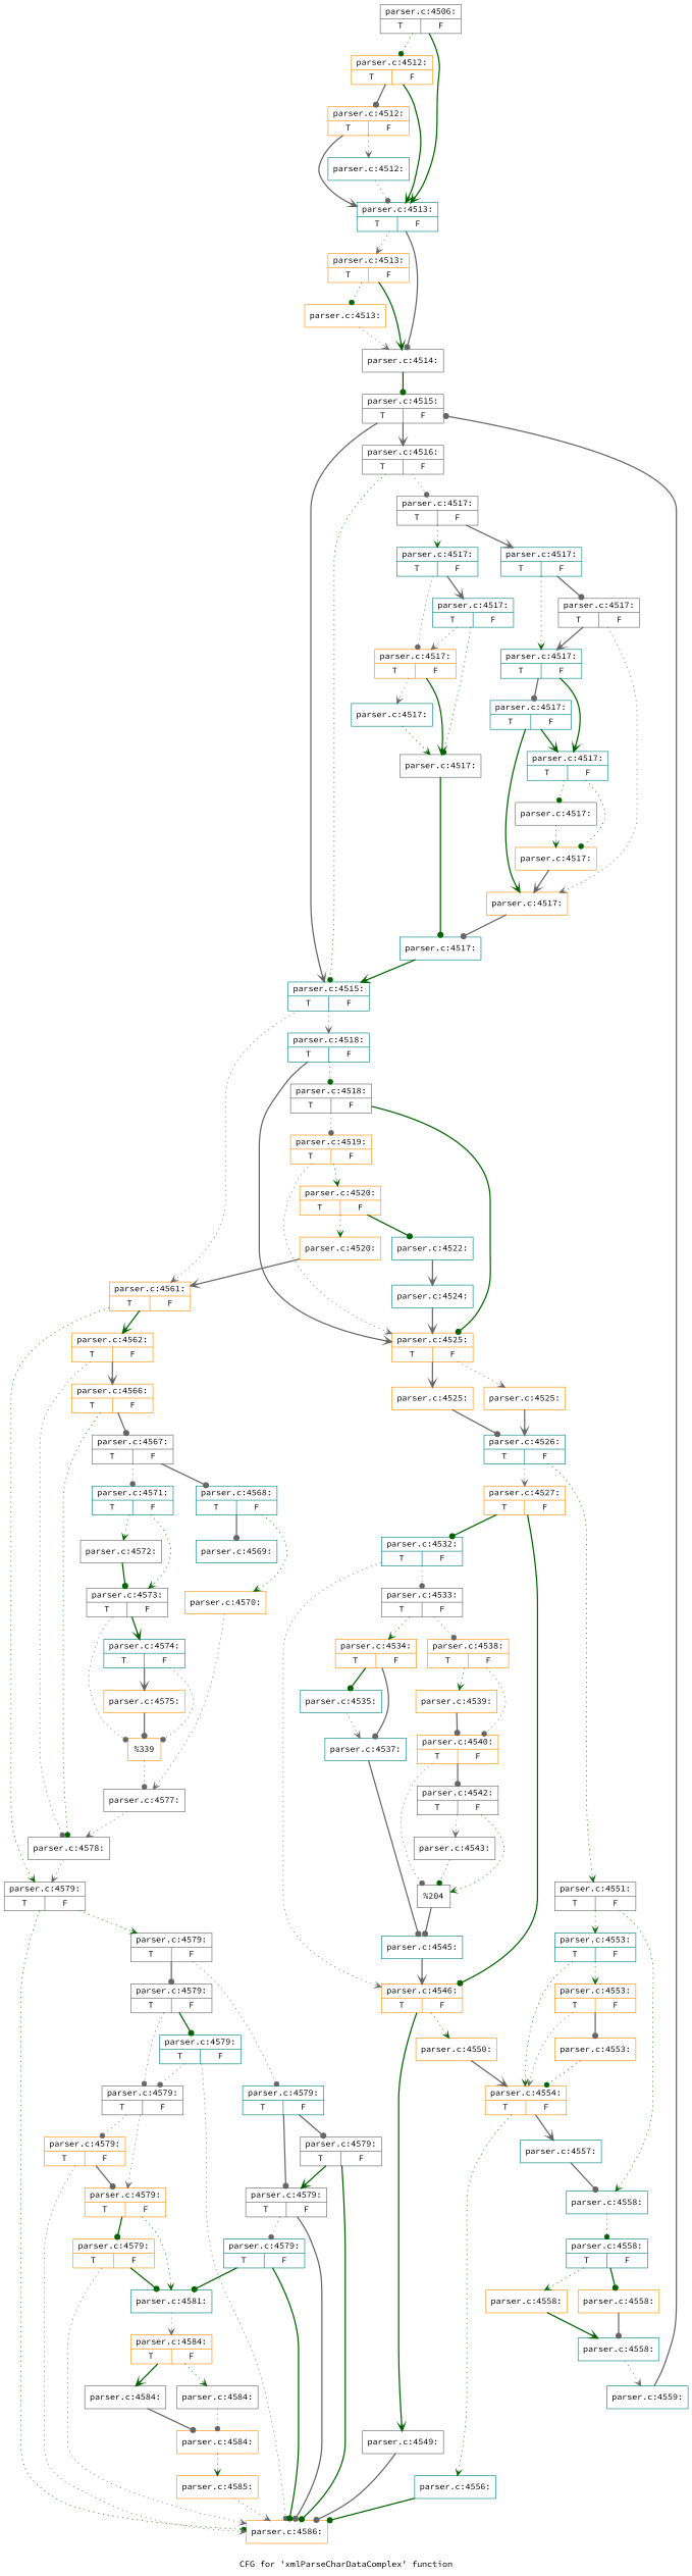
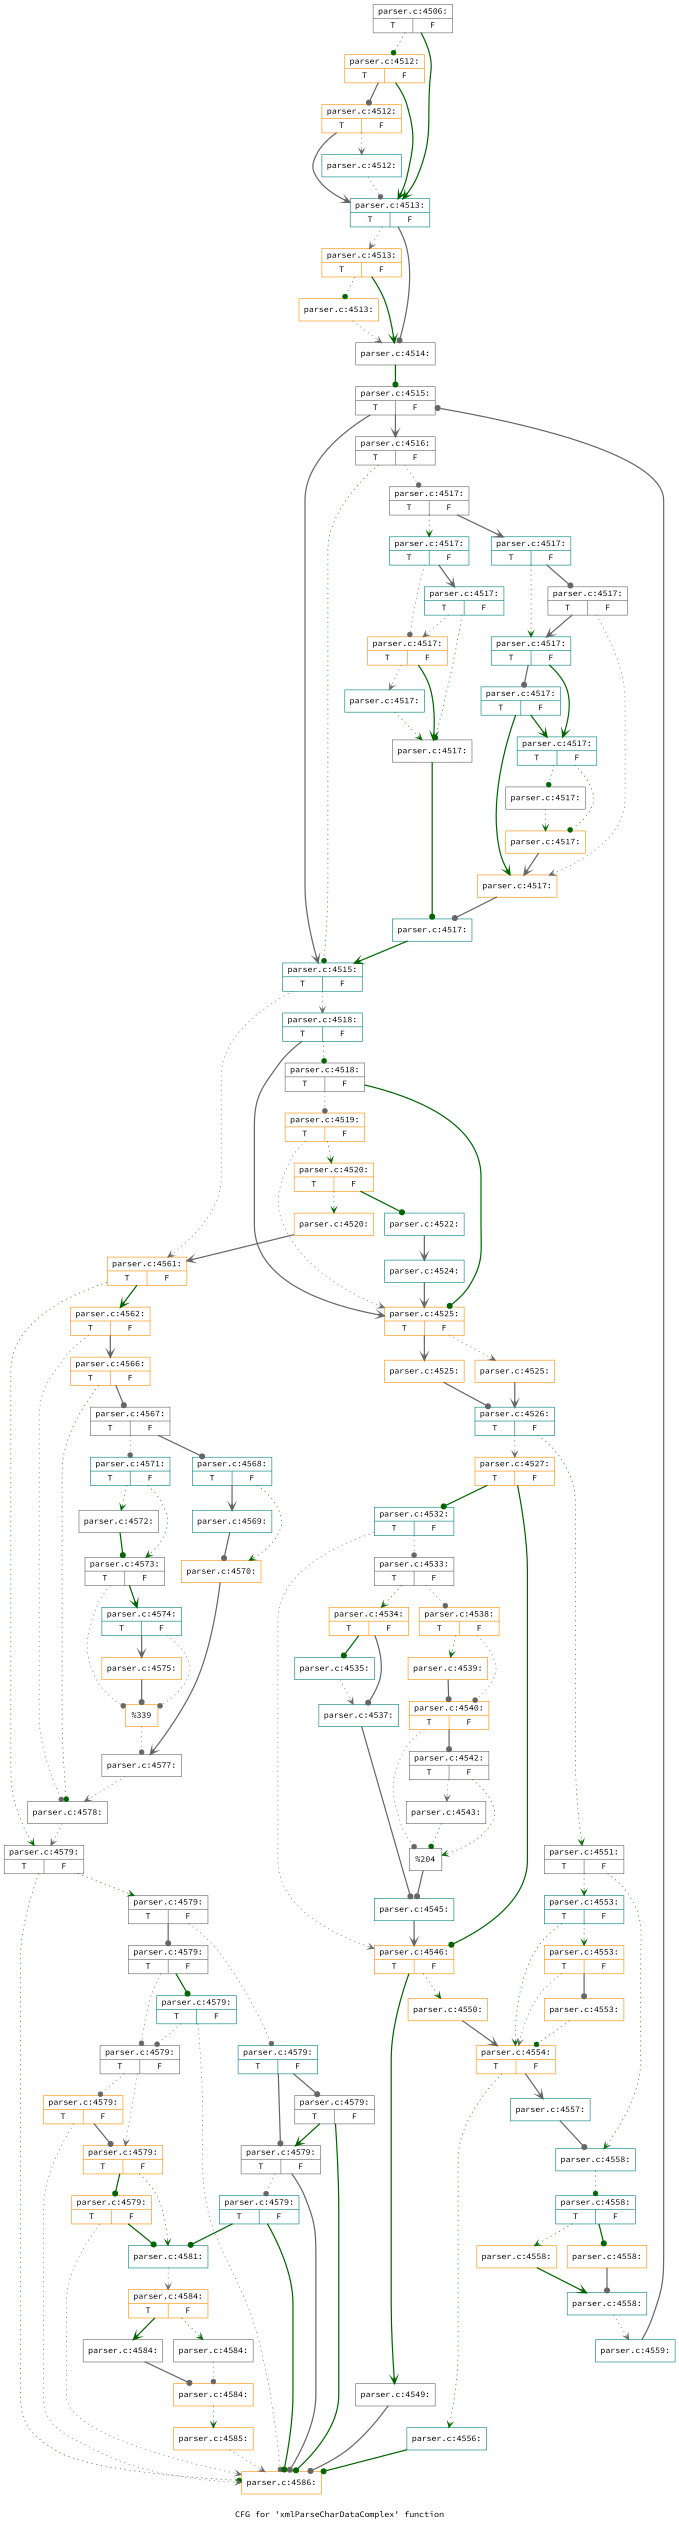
  digraph {
    fontname="Source Code Pro"
    label="CFG for 'xmlParseCharDataComplex' function"
    node [color=darkorange fontname="Source Code Pro" shape=record]
    edge [arrowhead=vee color=gray40 fontname="Source Code Pro" style=dotted]
    n1 [color=gray40 label="{parser.c:4506:|{<s0>T|<s1>F}}"]
    n2 [label="{parser.c:4512:|{<s0>T|<s1>F}}"]
    n3 [color=teal label="{parser.c:4513:|{<s0>T|<s1>F}}"]
    n4 [label="{parser.c:4512:|{<s0>T|<s1>F}}"]
    n5 [label="{parser.c:4513:|{<s0>T|<s1>F}}"]
    n6 [color=gray40 label="{parser.c:4514:}"]
    n7 [color=teal label="{parser.c:4512:}"]
    n8 [label="{parser.c:4513:}"]
    n9 [color=gray40 label="{parser.c:4515:|{<s0>T|<s1>F}}"]
    n10 [color=gray40 label="{parser.c:4516:|{<s0>T|<s1>F}}"]
    n11 [color=teal label="{parser.c:4515:|{<s0>T|<s1>F}}"]
    n12 [color=gray40 label="{parser.c:4517:|{<s0>T|<s1>F}}"]
    n13 [color=teal label="{parser.c:4518:|{<s0>T|<s1>F}}"]
    n14 [label="{parser.c:4561:|{<s0>T|<s1>F}}"]
    n15 [color=teal label="{parser.c:4517:|{<s0>T|<s1>F}}"]
    n16 [color=teal label="{parser.c:4517:|{<s0>T|<s1>F}}"]
    n17 [color=gray40 label="{parser.c:4518:|{<s0>T|<s1>F}}"]
    n18 [label="{parser.c:4525:|{<s0>T|<s1>F}}"]
    n19 [label="{parser.c:4562:|{<s0>T|<s1>F}}"]
    n20 [color=gray40 label="{parser.c:4579:|{<s0>T|<s1>F}}"]
    n21 [color=teal label="{parser.c:4517:|{<s0>T|<s1>F}}"]
    n22 [label="{parser.c:4517:|{<s0>T|<s1>F}}"]
    n23 [color=gray40 label="{parser.c:4517:|{<s0>T|<s1>F}}"]
    n24 [color=teal label="{parser.c:4517:|{<s0>T|<s1>F}}"]
    n25 [color=gray40 label="{parser.c:4517:}"]
    n26 [color=teal label="{parser.c:4517:}"]
    n27 [label="{parser.c:4517:}"]
    n28 [color=teal label="{parser.c:4517:|{<s0>T|<s1>F}}"]
    n29 [color=teal label="{parser.c:4517:|{<s0>T|<s1>F}}"]
    n30 [color=teal label="{parser.c:4517:}"]
    n31 [color=gray40 label="{parser.c:4517:}"]
    n32 [label="{parser.c:4517:}"]
    n33 [label="{parser.c:4519:|{<s0>T|<s1>F}}"]
    n34 [label="{parser.c:4525:}"]
    n35 [label="{parser.c:4525:}"]
    n36 [label="{parser.c:4566:|{<s0>T|<s1>F}}"]
    n37 [color=gray40 label="{parser.c:4578:}"]
    n38 [label="{parser.c:4586:}"]
    n39 [color=gray40 label="{parser.c:4579:|{<s0>T|<s1>F}}"]
    n40 [label="{parser.c:4520:|{<s0>T|<s1>F}}"]
    n41 [color=teal label="{parser.c:4526:|{<s0>T|<s1>F}}"]
    n42 [label="{parser.c:4520:}"]
    n43 [color=teal label="{parser.c:4522:}"]
    n44 [color=teal label="{parser.c:4524:}"]
    n45 [label="{parser.c:4527:|{<s0>T|<s1>F}}"]
    n46 [color=gray40 label="{parser.c:4551:|{<s0>T|<s1>F}}"]
    n47 [color=teal label="{parser.c:4532:|{<s0>T|<s1>F}}"]
    n48 [label="{parser.c:4546:|{<s0>T|<s1>F}}"]
    n49 [color=teal label="{parser.c:4553:|{<s0>T|<s1>F}}"]
    n50 [color=teal label="{parser.c:4558:}"]
    n51 [color=gray40 label="{parser.c:4533:|{<s0>T|<s1>F}}"]
    n52 [color=gray40 label="{parser.c:4549:}"]
    n53 [label="{parser.c:4550:}"]
    n54 [label="{parser.c:4553:|{<s0>T|<s1>F}}"]
    n55 [label="{parser.c:4554:|{<s0>T|<s1>F}}"]
    n56 [color=teal label="{parser.c:4558:|{<s0>T|<s1>F}}"]
    n57 [label="{parser.c:4534:|{<s0>T|<s1>F}}"]
    n58 [label="{parser.c:4538:|{<s0>T|<s1>F}}"]
    n59 [color=teal label="{parser.c:4535:}"]
    n60 [color=teal label="{parser.c:4537:}"]
    n61 [label="{parser.c:4539:}"]
    n62 [label="{parser.c:4540:|{<s0>T|<s1>F}}"]
    n63 [color=teal label="{parser.c:4545:}"]
    n64 [color=gray40 label="{parser.c:4542:|{<s0>T|<s1>F}}"]
    n65 [color=gray40 label="{%204}"]
    n66 [color=gray40 label="{parser.c:4543:}"]
    n67 [label="{parser.c:4553:}"]
    n68 [color=teal label="{parser.c:4556:}"]
    n69 [color=teal label="{parser.c:4557:}"]
    n70 [label="{parser.c:4558:}"]
    n71 [label="{parser.c:4558:}"]
    n72 [color=teal label="{parser.c:4558:}"]
    n73 [color=teal label="{parser.c:4559:}"]
    n74 [color=gray40 label="{parser.c:4567:|{<s0>T|<s1>F}}"]
    n75 [color=teal label="{parser.c:4579:|{<s0>T|<s1>F}}"]
    n76 [color=gray40 label="{parser.c:4579:|{<s0>T|<s1>F}}"]
    n77 [color=teal label="{parser.c:4568:|{<s0>T|<s1>F}}"]
    n78 [color=teal label="{parser.c:4571:|{<s0>T|<s1>F}}"]
    n79 [color=teal label="{parser.c:4569:}"]
    n80 [label="{parser.c:4570:}"]
    n81 [color=gray40 label="{parser.c:4572:}"]
    n82 [color=gray40 label="{parser.c:4573:|{<s0>T|<s1>F}}"]
    n83 [color=gray40 label="{parser.c:4577:}"]
    n84 [color=teal label="{parser.c:4574:|{<s0>T|<s1>F}}"]
    n85 [label="{%339}"]
    n86 [label="{parser.c:4575:}"]
    n87 [color=gray40 label="{parser.c:4579:|{<s0>T|<s1>F}}"]
    n88 [color=gray40 label="{parser.c:4579:|{<s0>T|<s1>F}}"]
    n89 [color=teal label="{parser.c:4579:|{<s0>T|<s1>F}}"]
    n90 [color=gray40 label="{parser.c:4579:|{<s0>T|<s1>F}}"]
    n91 [color=teal label="{parser.c:4579:|{<s0>T|<s1>F}}"]
    n92 [label="{parser.c:4579:|{<s0>T|<s1>F}}"]
    n93 [label="{parser.c:4579:|{<s0>T|<s1>F}}"]
    n94 [color=teal label="{parser.c:4581:}"]
    n95 [label="{parser.c:4584:|{<s0>T|<s1>F}}"]
    n96 [color=gray40 label="{parser.c:4584:}"]
    n97 [color=gray40 label="{parser.c:4584:}"]
    n98 [label="{parser.c:4579:|{<s0>T|<s1>F}}"]
    n99 [label="{parser.c:4584:}"]
    n100 [label="{parser.c:4585:}"]
    n1 -> n2 [arrowhead=dot color=darkgreen]
    n1 -> n3 [color=darkgreen style=bold]
    n2 -> n3 [color=darkgreen style=bold]
    n2 -> n4 [arrowhead=dot style=bold]
    n3 -> n5
    n3 -> n6 [arrowhead=dot style=bold]
    n4 -> n3 [style=bold]
    n4 -> n7
    n5 -> n6 [color=darkgreen style=bold]
    n5 -> n8 [arrowhead=dot color=darkgreen]
    n6 -> n9 [arrowhead=dot color=darkgreen style=bold]
    n7 -> n3 [arrowhead=dot]
    n8 -> n6
    n9 -> n10 [style=bold]
    n9 -> n11 [style=bold]
    n10 -> n11 [arrowhead=dot color=darkgreen]
    n10 -> n12 [arrowhead=dot]
    n11 -> n13
    n11 -> n14
    n12 -> n15 [color=darkgreen]
    n12 -> n16 [style=bold]
    n13 -> n17 [arrowhead=dot color=darkgreen]
    n13 -> n18 [style=bold]
    n14 -> n19 [color=darkgreen style=bold]
    n14 -> n20 [color=darkgreen]
    n15 -> n21 [style=bold]
    n15 -> n22 [arrowhead=dot]
    n16 -> n23 [arrowhead=dot style=bold]
    n16 -> n24 [color=darkgreen]
    n17 -> n18 [arrowhead=dot color=darkgreen style=bold]
    n17 -> n33 [arrowhead=dot]
    n18 -> n34
    n18 -> n35 [style=bold]
    n19 -> n36 [style=bold]
    n19 -> n37 [arrowhead=dot]
    n20 -> n38 [arrowhead=dot color=darkgreen]
    n20 -> n39 [color=darkgreen]
    n21 -> n22
    n21 -> n25 [arrowhead=dot color=darkgreen]
    n22 -> n25 [color=darkgreen style=bold]
    n22 -> n26
    n23 -> n24 [style=bold]
    n23 -> n27
    n24 -> n28 [arrowhead=dot style=bold]
    n24 -> n29 [color=darkgreen style=bold]
    n25 -> n30 [arrowhead=dot color=darkgreen style=bold]
    n26 -> n25 [color=darkgreen]
    n27 -> n30 [arrowhead=dot style=bold]
    n28 -> n27 [color=darkgreen style=bold]
    n28 -> n29 [color=darkgreen style=bold]
    n29 -> n31 [arrowhead=dot color=darkgreen]
    n29 -> n32 [arrowhead=dot color=darkgreen]
    n30 -> n11 [color=darkgreen style=bold]
    n31 -> n32 [color=darkgreen]
    n32 -> n27 [style=bold]
    n33 -> n18
    n33 -> n40 [color=darkgreen]
    n34 -> n41 [style=bold]
    n35 -> n41 [arrowhead=dot style=bold]
    n36 -> n37 [arrowhead=dot color=darkgreen]
    n36 -> n74 [arrowhead=dot style=bold]
    n37 -> n20
    n39 -> n75 [arrowhead=dot]
    n39 -> n76 [arrowhead=dot style=bold]
    n40 -> n42 [color=darkgreen]
    n40 -> n43 [arrowhead=dot color=darkgreen style=bold]
    n41 -> n45
    n41 -> n46 [color=darkgreen]
    n42 -> n14 [style=bold]
    n43 -> n44 [style=bold]
    n44 -> n18 [style=bold]
    n45 -> n47 [arrowhead=dot color=darkgreen style=bold]
    n45 -> n48 [arrowhead=dot color=darkgreen style=bold]
    n46 -> n49 [color=darkgreen]
    n46 -> n50 [color=darkgreen]
    n47 -> n48
    n47 -> n51 [arrowhead=dot]
    n48 -> n52 [color=darkgreen style=bold]
    n48 -> n53 [color=darkgreen]
    n49 -> n54 [color=darkgreen]
    n49 -> n55 [color=darkgreen]
    n50 -> n56 [arrowhead=dot color=darkgreen]
    n51 -> n57 [color=darkgreen]
    n51 -> n58 [arrowhead=dot]
    n52 -> n38 [arrowhead=dot style=bold]
    n53 -> n55 [style=bold]
    n54 -> n55
    n54 -> n67 [arrowhead=dot style=bold]
    n55 -> n68 [color=darkgreen]
    n55 -> n69 [style=bold]
    n56 -> n70 [color=darkgreen]
    n56 -> n71 [arrowhead=dot color=darkgreen style=bold]
    n57 -> n59 [arrowhead=dot color=darkgreen style=bold]
    n57 -> n60 [arrowhead=dot style=bold]
    n58 -> n61 [color=darkgreen]
    n58 -> n62 [arrowhead=dot]
    n59 -> n60
    n60 -> n63 [arrowhead=dot style=bold]
    n61 -> n62 [arrowhead=dot style=bold]
    n62 -> n64 [arrowhead=dot style=bold]
    n62 -> n65 [arrowhead=dot]
    n63 -> n48 [style=bold]
    n64 -> n65 [color=darkgreen]
    n64 -> n66
    n65 -> n63 [arrowhead=dot style=bold]
    n66 -> n65 [arrowhead=dot color=darkgreen]
    n67 -> n55 [arrowhead=dot color=darkgreen]
    n68 -> n38 [arrowhead=dot color=darkgreen style=bold]
    n69 -> n50 [arrowhead=dot style=bold]
    n70 -> n72 [color=darkgreen style=bold]
    n71 -> n72 [arrowhead=dot style=bold]
    n72 -> n73
    n73 -> n9 [arrowhead=dot style=bold]
    n74 -> n77 [arrowhead=dot style=bold]
    n74 -> n78 [arrowhead=dot]
    n75 -> n87 [arrowhead=dot style=bold]
    n75 -> n88 [arrowhead=dot style=bold]
    n76 -> n89 [arrowhead=dot color=darkgreen style=bold]
    n76 -> n90 [arrowhead=dot]
-   n77 -> n79 [arrowhead=dot style=bold]
+   n77 -> n79 [style=bold]
    n77 -> n80 [color=darkgreen]
    n78 -> n81 [color=darkgreen]
    n78 -> n82 [color=darkgreen]
-   n80 -> n83
+   n79 -> n80 [arrowhead=dot style=bold]
+   n80 -> n83 [style=bold]
    n81 -> n82 [arrowhead=dot color=darkgreen style=bold]
    n82 -> n84 [color=darkgreen style=bold]
    n82 -> n85 [arrowhead=dot]
    n83 -> n37
    n84 -> n85 [arrowhead=dot]
    n84 -> n86 [style=bold]
    n85 -> n83 [arrowhead=dot]
    n86 -> n85 [arrowhead=dot style=bold]
    n87 -> n38 [arrowhead=dot color=darkgreen style=bold]
    n87 -> n88 [color=darkgreen style=bold]
    n88 -> n38 [arrowhead=dot style=bold]
    n88 -> n91 [arrowhead=dot]
    n89 -> n38 [arrowhead=dot]
    n89 -> n90 [arrowhead=dot]
    n90 -> n92 [arrowhead=dot]
    n90 -> n93
    n91 -> n38 [arrowhead=dot color=darkgreen style=bold]
    n91 -> n94 [arrowhead=dot color=darkgreen style=bold]
    n92 -> n38
    n92 -> n93 [arrowhead=dot style=bold]
    n93 -> n94 [color=darkgreen]
    n93 -> n98 [arrowhead=dot color=darkgreen style=bold]
    n94 -> n95
    n95 -> n96 [color=darkgreen]
    n95 -> n97 [color=darkgreen style=bold]
    n96 -> n99 [arrowhead=dot]
    n97 -> n99 [arrowhead=dot style=bold]
    n98 -> n38
    n98 -> n94 [arrowhead=dot color=darkgreen style=bold]
    n99 -> n100 [color=darkgreen]
    n100 -> n38
  }
